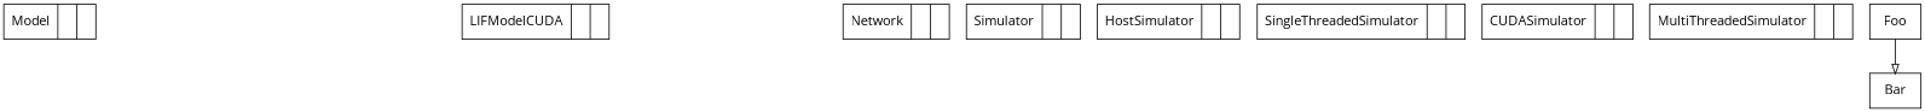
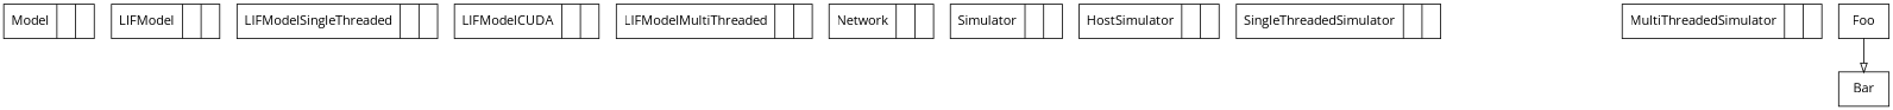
  digraph {
    fontname="Open Sans"
    node [shape=record fontname="Open Sans"]
    n1 [label="Model||"]
+   n2 [label="LIFModel||"]
+   n3 [label="LIFModelSingleThreaded||"]
    n4 [label="LIFModelCUDA||"]
+   n5 [label="LIFModelMultiThreaded||"]
    n6 [label="Network||"]
    n7 [label="Simulator||"]
    n8 [label="HostSimulator||"]
    n9 [label="SingleThreadedSimulator||"]
-   n10 [label="CUDASimulator||"]
    n11 [label="MultiThreadedSimulator ||"]
    Foo
    Bar
    Foo -> Bar [arrowhead=empty fontname="Open Sans"]
  }
